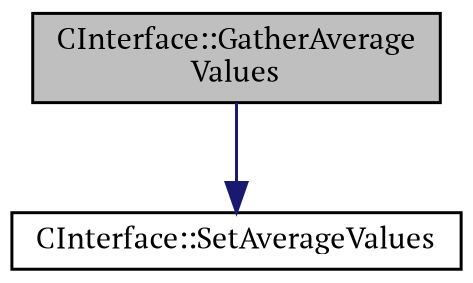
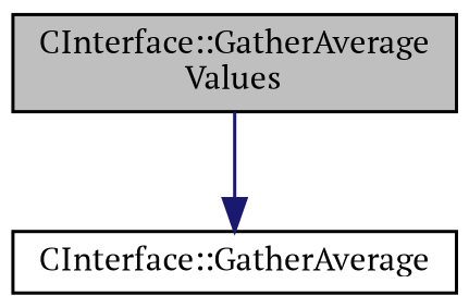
  digraph {
    rankdir=TB
    fontname="PT Serif"
    node [color=black fontname="PT Serif" fontsize=10 shape=record style=filled]
    n1 [fillcolor=grey75 fontcolor=black height=0.2 label="CInterface::GatherAverage\lValues" width=0.4]
-   n2 [fillcolor=white height=0.2 label="CInterface::SetAverageValues" width=0.4]
+   n2 [fillcolor=white height=0.2 label="CInterface::GatherAverage" width=0.4]
    n1 -> n2 [color=midnightblue fontname="PT Serif" fontsize=10 labelfontname=Helvetica labelfontsize=10 style=solid]
  }
